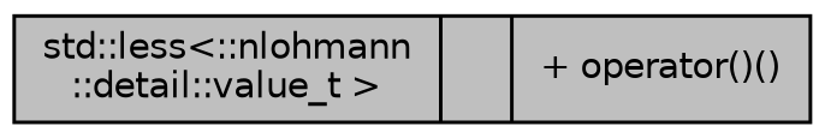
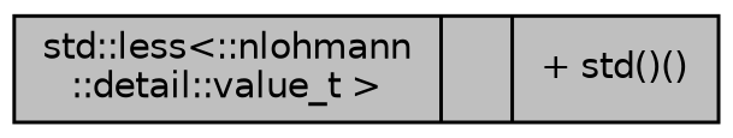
  digraph {
    rankdir=LR
-   n1 [color=black fillcolor=grey75 fontcolor=black fontname=Helvetica fontsize=10 height=0.2 label="{std::less\<::nlohmann\l::detail::value_t \>\n||+ operator()()\l}" shape=record style=filled width=0.4]
+   n1 [color=black fillcolor=grey75 fontcolor=black fontname=Helvetica fontsize=10 height=0.2 label="{std::less\<::nlohmann\l::detail::value_t \>\n||+ std()()\l}" shape=record style=filled width=0.4]
  }
